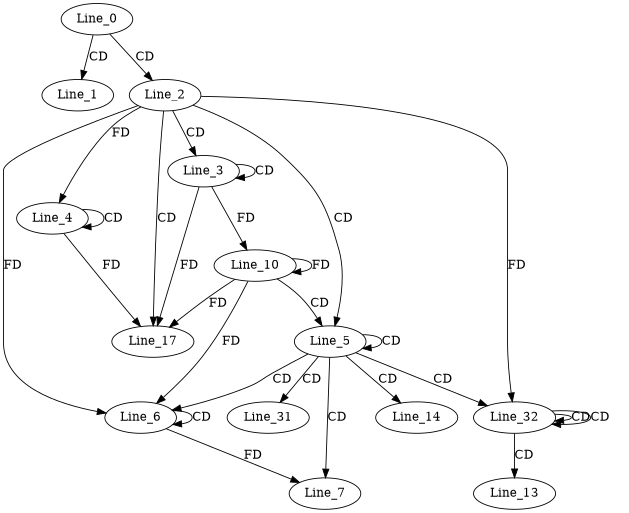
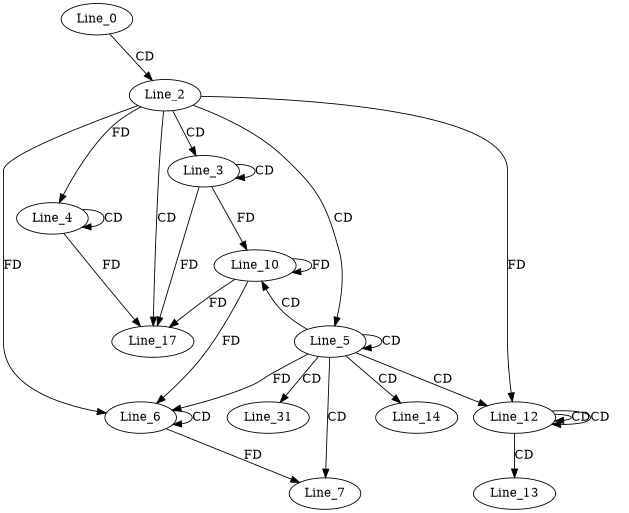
  digraph {
    Line_0
-   Line_1
    Line_2
    Line_3
    Line_4
    Line_5
    Line_6
-   Line_12 [label=Line_32]
+   Line_12
    Line_17
    Line_10
    Line_7
    n12 [label=Line_31]
    n13 [label=Line_14]
    Line_13
-   Line_0 -> Line_1 [label=CD]
    Line_0 -> Line_2 [label=CD]
    Line_2 -> Line_3 [label=CD]
    Line_2 -> Line_4 [label=FD]
    Line_2 -> Line_5 [label=CD]
    Line_2 -> Line_6 [label=FD]
    Line_2 -> Line_12 [label=FD]
    Line_2 -> Line_17 [label=CD]
    Line_3 -> Line_3 [label=CD]
    Line_3 -> Line_17 [label=FD]
    Line_3 -> Line_10 [label=FD]
    Line_4 -> Line_4 [label=CD]
    Line_4 -> Line_17 [label=FD]
    Line_5 -> Line_5 [label=CD]
-   Line_5 -> Line_6 [label=CD]
+   Line_5 -> Line_6 [label=FD]
    Line_5 -> Line_12 [label=CD]
-   Line_10 -> Line_5 [label=CD]
+   Line_5 -> Line_10 [label=CD]
    Line_5 -> Line_7 [label=CD]
    Line_5 -> n12 [label=CD]
    Line_5 -> n13 [label=CD]
    Line_6 -> Line_6 [label=CD]
    Line_6 -> Line_7 [label=FD]
    Line_12 -> Line_12 [label=CD]
    Line_12 -> Line_12 [label=CD]
    Line_12 -> Line_13 [label=CD]
    Line_10 -> Line_6 [label=FD]
    Line_10 -> Line_17 [label=FD]
    Line_10 -> Line_10 [label=FD]
  }
